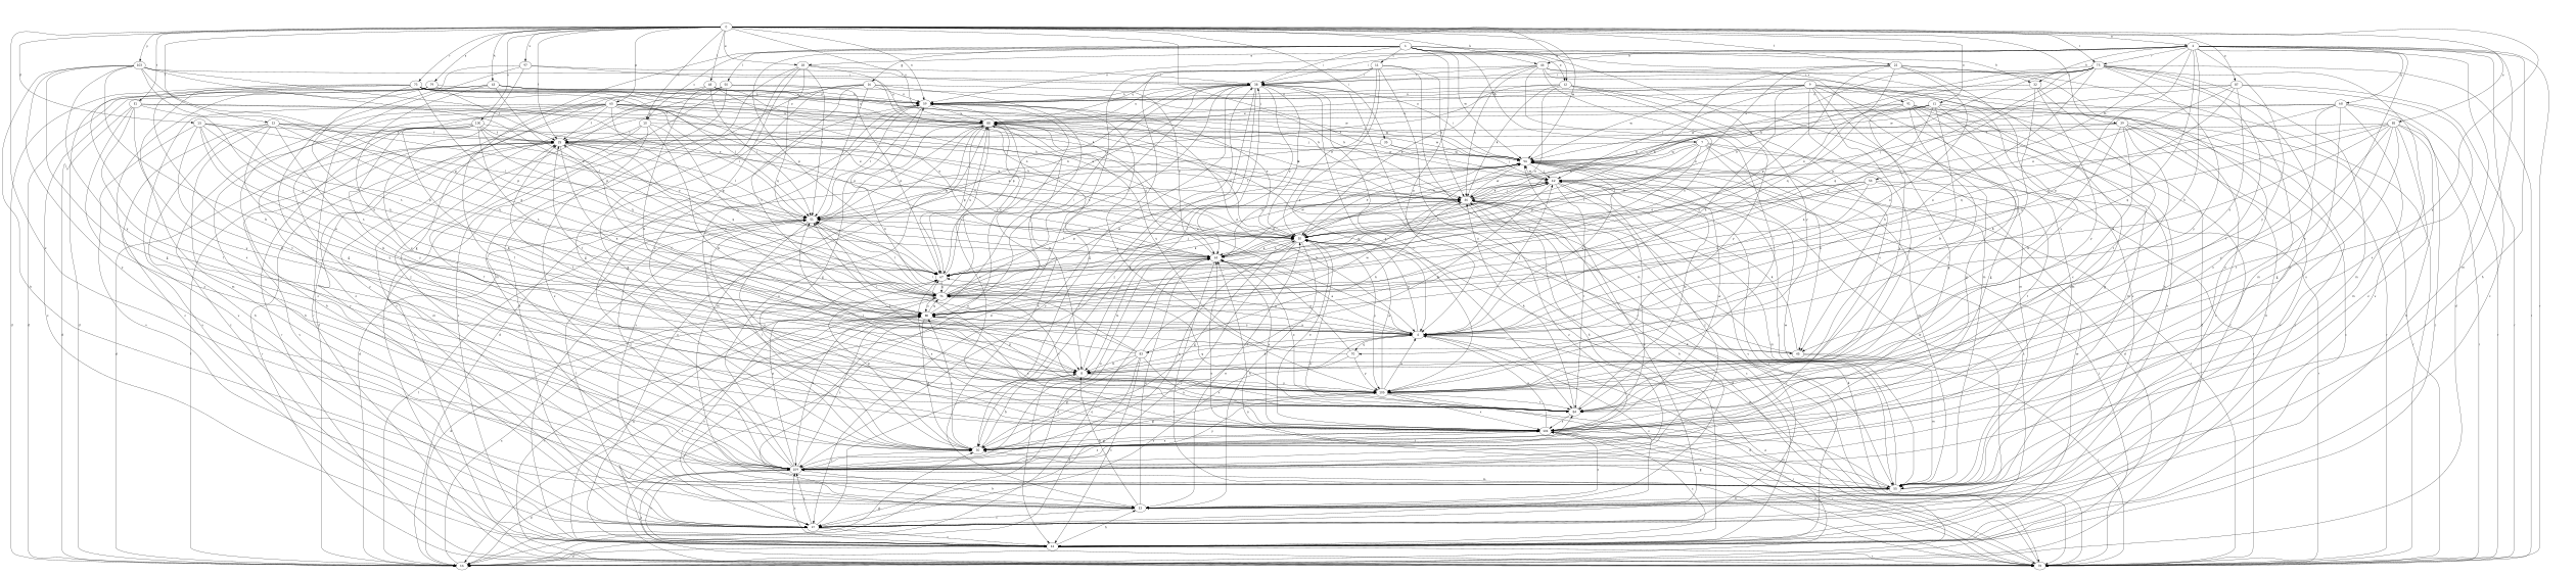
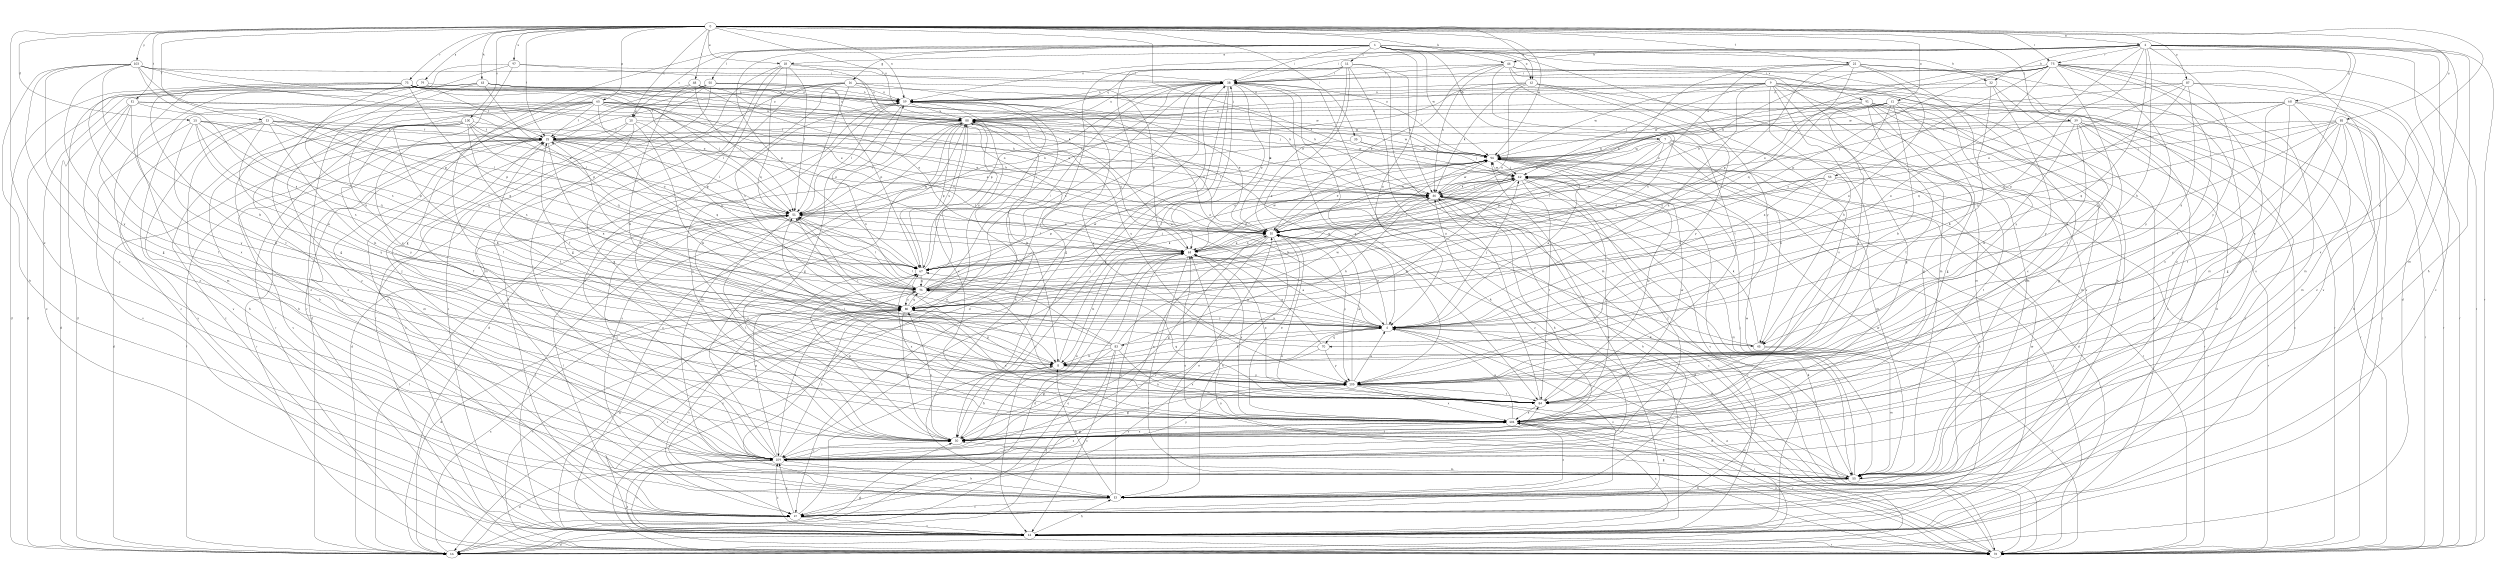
  strict digraph {
    fontname="IBM Plex Sans"
    node [fontname="IBM Plex Sans"]
    edge [fontname="IBM Plex Sans"]
    0
    2
    10
    15
    18
    22
    23
    25
    35
    39
    42
    43
    44
    48
    59
    61
    62
    65
    73
    75
    79
    81
    85
    87
    88
    96
    97
    100
    103
    105
    109
    4
    32
    38
    12
    16
    33
    45
    53
    55
    68
    70
    76
    101
    9
    30
    84
    8
    71
    67
    51
    80
    92
    63
    20
    46
    1
    7
    11
    26
    50
    91
    83
    0 -> 2 [label=a]
    0 -> 10 [label=c]
    0 -> 15 [label=d]
    0 -> 18 [label=e]
    0 -> 22 [label=f]
    0 -> 23 [label=f]
    0 -> 25 [label=f]
    0 -> 35 [label=i]
    0 -> 39 [label=j]
    0 -> 42 [label=j]
    0 -> 43 [label=k]
    0 -> 44 [label=k]
    0 -> 48 [label=l]
    0 -> 59 [label=n]
    0 -> 61 [label=o]
    0 -> 62 [label=o]
    0 -> 65 [label=p]
    0 -> 73 [label=r]
    0 -> 75 [label=r]
    0 -> 79 [label=s]
    0 -> 81 [label=t]
    0 -> 85 [label=u]
    0 -> 87 [label=u]
    0 -> 88 [label=u]
    0 -> 96 [label=w]
    0 -> 97 [label=x]
    0 -> 100 [label=x]
    0 -> 103 [label=y]
    0 -> 105 [label=y]
    0 -> 109 [label=z]
    2 -> 18 [label=e]
    2 -> 44 [label=k]
    2 -> 59 [label=n]
    2 -> 75 [label=r]
    2 -> 105 [label=y]
    2 -> 4 [label=a]
    2 -> 32 [label=h]
    2 -> 38 [label=i]
    2 -> 12 [label=c]
    2 -> 16 [label=d]
    2 -> 33 [label=h]
    2 -> 45 [label=k]
    2 -> 53 [label=m]
    2 -> 55 [label=m]
    2 -> 68 [label=q]
    2 -> 70 [label=q]
    2 -> 76 [label=r]
    2 -> 101 [label=x]
    10 -> 25 [label=f]
    10 -> 96 [label=w]
    10 -> 109 [label=z]
    10 -> 12 [label=c]
    10 -> 8 [label=b]
    10 -> 71 [label=q]
    15 -> 25 [label=f]
    15 -> 4 [label=a]
    15 -> 8 [label=b]
    15 -> 71 [label=q]
    15 -> 67 [label=p]
    15 -> 51 [label=l]
    15 -> 80 [label=s]
    15 -> 92 [label=v]
    18 -> 38 [label=i]
    18 -> 55 [label=m]
    18 -> 101 [label=x]
    18 -> 30 [label=g]
    18 -> 71 [label=q]
    18 -> 51 [label=l]
    18 -> 63 [label=o]
    22 -> 105 [label=y]
    22 -> 109 [label=z]
    22 -> 4 [label=a]
    22 -> 38 [label=i]
    22 -> 55 [label=m]
    22 -> 71 [label=q]
    22 -> 67 [label=p]
    22 -> 63 [label=o]
    22 -> 20 [label=e]
    23 -> 25 [label=f]
    23 -> 105 [label=y]
    23 -> 109 [label=z]
    23 -> 33 [label=h]
    23 -> 8 [label=b]
    23 -> 71 [label=q]
    23 -> 51 [label=l]
    23 -> 92 [label=v]
    23 -> 46 [label=k]
    25 -> 96 [label=w]
    25 -> 4 [label=a]
    25 -> 16 [label=d]
    25 -> 55 [label=m]
    25 -> 76 [label=r]
    25 -> 71 [label=q]
    25 -> 51 [label=l]
    25 -> 80 [label=s]
    25 -> 92 [label=v]
    25 -> 20 [label=e]
    25 -> 46 [label=k]
    35 -> 42 [label=j]
    35 -> 96 [label=w]
    35 -> 16 [label=d]
    39 -> 25 [label=f]
    39 -> 42 [label=j]
    39 -> 12 [label=c]
    39 -> 33 [label=h]
    39 -> 76 [label=r]
    39 -> 101 [label=x]
    39 -> 30 [label=g]
    39 -> 8 [label=b]
    39 -> 92 [label=v]
    42 -> 96 [label=w]
    42 -> 109 [label=z]
    42 -> 101 [label=x]
    42 -> 84 [label=t]
    42 -> 8 [label=b]
    42 -> 71 [label=q]
    42 -> 67 [label=p]
    42 -> 92 [label=v]
    42 -> 46 [label=k]
    43 -> 59 [label=n]
    43 -> 88 [label=u]
    43 -> 4 [label=a]
    43 -> 12 [label=c]
    43 -> 16 [label=d]
    43 -> 67 [label=p]
    43 -> 46 [label=k]
    44 -> 88 [label=u]
    44 -> 38 [label=i]
    44 -> 33 [label=h]
    44 -> 55 [label=m]
    44 -> 84 [label=t]
    44 -> 80 [label=s]
    44 -> 92 [label=v]
    44 -> 20 [label=e]
    44 -> 46 [label=k]
    48 -> 59 [label=n]
    48 -> 8 [label=b]
    48 -> 51 [label=l]
    48 -> 92 [label=v]
    48 -> 63 [label=o]
    48 -> 20 [label=e]
    59 -> 88 [label=u]
    59 -> 105 [label=y]
    59 -> 4 [label=a]
    59 -> 16 [label=d]
    59 -> 33 [label=h]
    59 -> 30 [label=g]
    59 -> 51 [label=l]
    59 -> 20 [label=e]
    61 -> 88 [label=u]
    61 -> 96 [label=w]
    61 -> 109 [label=z]
    61 -> 4 [label=a]
    61 -> 12 [label=c]
    61 -> 30 [label=g]
    61 -> 8 [label=b]
    61 -> 80 [label=s]
    61 -> 46 [label=k]
    62 -> 59 [label=n]
    62 -> 105 [label=y]
    62 -> 55 [label=m]
    62 -> 101 [label=x]
    62 -> 51 [label=l]
    62 -> 63 [label=o]
    62 -> 46 [label=k]
    65 -> 25 [label=f]
    65 -> 42 [label=j]
    65 -> 88 [label=u]
    65 -> 96 [label=w]
    65 -> 109 [label=z]
    65 -> 12 [label=c]
    65 -> 33 [label=h]
    65 -> 76 [label=r]
    65 -> 84 [label=t]
    65 -> 67 [label=p]
    65 -> 51 [label=l]
    65 -> 92 [label=v]
    65 -> 63 [label=o]
    65 -> 20 [label=e]
    73 -> 59 [label=n]
    73 -> 88 [label=u]
    73 -> 96 [label=w]
    73 -> 16 [label=d]
    73 -> 101 [label=x]
    73 -> 84 [label=t]
    73 -> 67 [label=p]
    73 -> 51 [label=l]
    73 -> 80 [label=s]
    73 -> 20 [label=e]
    73 -> 46 [label=k]
    75 -> 105 [label=y]
    75 -> 109 [label=z]
    75 -> 4 [label=a]
    75 -> 38 [label=i]
    75 -> 55 [label=m]
    75 -> 76 [label=r]
    75 -> 84 [label=t]
-   75 -> 71 [label=q]
+   75 -> 45 [label=q]
    75 -> 67 [label=p]
    75 -> 80 [label=s]
    75 -> 92 [label=v]
    75 -> 63 [label=o]
    75 -> 20 [label=e]
    75 -> 46 [label=k]
    79 -> 25 [label=f]
    79 -> 59 [label=n]
    79 -> 12 [label=c]
    79 -> 16 [label=d]
    79 -> 55 [label=m]
    81 -> 88 [label=u]
    81 -> 105 [label=y]
    81 -> 109 [label=z]
    81 -> 16 [label=d]
    81 -> 84 [label=t]
    81 -> 71 [label=q]
    81 -> 46 [label=k]
    85 -> 25 [label=f]
    85 -> 42 [label=j]
    85 -> 105 [label=y]
    85 -> 109 [label=z]
    85 -> 4 [label=a]
    85 -> 33 [label=h]
    85 -> 76 [label=r]
    85 -> 101 [label=x]
    85 -> 84 [label=t]
    85 -> 71 [label=q]
    87 -> 59 [label=n]
    87 -> 96 [label=w]
    87 -> 4 [label=a]
    87 -> 76 [label=r]
    87 -> 101 [label=x]
    87 -> 71 [label=q]
    87 -> 20 [label=e]
    88 -> 25 [label=f]
    88 -> 55 [label=m]
    88 -> 101 [label=x]
    88 -> 8 [label=b]
    88 -> 67 [label=p]
    88 -> 51 [label=l]
    88 -> 92 [label=v]
    88 -> 46 [label=k]
    96 -> 42 [label=j]
    96 -> 4 [label=a]
    96 -> 38 [label=i]
    96 -> 12 [label=c]
    96 -> 76 [label=r]
    96 -> 63 [label=o]
    96 -> 20 [label=e]
    97 -> 88 [label=u]
    97 -> 38 [label=i]
    97 -> 76 [label=r]
    97 -> 101 [label=x]
    97 -> 30 [label=g]
    100 -> 25 [label=f]
    100 -> 105 [label=y]
    100 -> 109 [label=z]
    100 -> 33 [label=h]
    100 -> 8 [label=b]
    100 -> 71 [label=q]
    100 -> 80 [label=s]
    100 -> 63 [label=o]
    100 -> 20 [label=e]
    103 -> 105 [label=y]
    103 -> 109 [label=z]
    103 -> 38 [label=i]
    103 -> 33 [label=h]
    103 -> 30 [label=g]
    103 -> 8 [label=b]
    103 -> 67 [label=p]
    103 -> 80 [label=s]
    103 -> 63 [label=o]
    103 -> 20 [label=e]
    105 -> 25 [label=f]
    105 -> 4 [label=a]
    105 -> 76 [label=r]
    105 -> 101 [label=x]
    105 -> 30 [label=g]
    105 -> 84 [label=t]
    105 -> 51 [label=l]
    105 -> 20 [label=e]
    109 -> 59 [label=n]
    109 -> 88 [label=u]
    109 -> 105 [label=y]
    109 -> 12 [label=c]
    109 -> 16 [label=d]
    109 -> 33 [label=h]
    109 -> 55 [label=m]
    109 -> 84 [label=t]
    109 -> 67 [label=p]
    109 -> 80 [label=s]
    109 -> 63 [label=o]
    109 -> 20 [label=e]
    109 -> 46 [label=k]
    4 -> 42 [label=j]
    4 -> 88 [label=u]
    4 -> 16 [label=d]
    4 -> 45 [label=k]
    4 -> 70 [label=q]
    4 -> 8 [label=b]
    4 -> 67 [label=p]
    4 -> 51 [label=l]
    4 -> 80 [label=s]
    4 -> 92 [label=v]
    4 -> 20 [label=e]
    4 -> 83 [label=t]
    32 -> 59 [label=n]
    32 -> 105 [label=y]
    32 -> 84 [label=t]
    32 -> 8 [label=b]
    38 -> 59 [label=n]
    38 -> 88 [label=u]
    38 -> 105 [label=y]
    38 -> 109 [label=z]
    38 -> 12 [label=c]
    38 -> 30 [label=g]
    38 -> 84 [label=t]
    38 -> 67 [label=p]
    38 -> 80 [label=s]
    38 -> 92 [label=v]
    38 -> 63 [label=o]
    38 -> 20 [label=e]
    12 -> 42 [label=j]
    12 -> 88 [label=u]
    12 -> 96 [label=w]
    12 -> 109 [label=z]
    12 -> 16 [label=d]
    12 -> 33 [label=h]
    12 -> 76 [label=r]
    12 -> 71 [label=q]
    12 -> 51 [label=l]
    16 -> 25 [label=f]
    16 -> 30 [label=g]
    16 -> 51 [label=l]
    16 -> 80 [label=s]
    16 -> 63 [label=o]
    33 -> 59 [label=n]
    33 -> 96 [label=w]
    33 -> 101 [label=x]
    33 -> 8 [label=b]
    33 -> 80 [label=s]
    33 -> 92 [label=v]
    33 -> 63 [label=o]
    33 -> 20 [label=e]
    45 -> 25 [label=f]
    45 -> 88 [label=u]
    45 -> 55 [label=m]
    45 -> 76 [label=r]
    45 -> 46 [label=k]
    53 -> 76 [label=r]
    53 -> 84 [label=t]
    53 -> 51 [label=l]
    53 -> 80 [label=s]
    53 -> 20 [label=e]
    53 -> 46 [label=k]
    55 -> 42 [label=j]
    55 -> 96 [label=w]
    55 -> 33 [label=h]
    55 -> 30 [label=g]
    55 -> 63 [label=o]
    55 -> 20 [label=e]
    68 -> 88 [label=u]
    68 -> 96 [label=w]
    68 -> 12 [label=c]
    68 -> 55 [label=m]
    68 -> 76 [label=r]
    68 -> 101 [label=x]
    68 -> 30 [label=g]
    68 -> 71 [label=q]
    70 -> 88 [label=u]
    70 -> 105 [label=y]
    70 -> 92 [label=v]
    70 -> 63 [label=o]
    76 -> 42 [label=j]
    76 -> 109 [label=z]
    76 -> 4 [label=a]
    76 -> 101 [label=x]
    76 -> 63 [label=o]
    76 -> 20 [label=e]
    76 -> 46 [label=k]
    101 -> 96 [label=w]
    101 -> 109 [label=z]
    101 -> 4 [label=a]
    101 -> 12 [label=c]
    101 -> 55 [label=m]
    101 -> 76 [label=r]
    101 -> 30 [label=g]
    101 -> 80 [label=s]
    101 -> 20 [label=e]
    9 -> 42 [label=j]
    9 -> 59 [label=n]
    9 -> 88 [label=u]
    9 -> 96 [label=w]
    9 -> 4 [label=a]
    9 -> 12 [label=c]
    9 -> 16 [label=d]
    9 -> 45 [label=k]
    9 -> 55 [label=m]
    9 -> 76 [label=r]
    9 -> 30 [label=g]
    9 -> 84 [label=t]
    30 -> 59 [label=n]
    30 -> 109 [label=z]
    30 -> 4 [label=a]
    30 -> 101 [label=x]
    30 -> 8 [label=b]
    30 -> 67 [label=p]
    30 -> 51 [label=l]
    30 -> 80 [label=s]
    84 -> 25 [label=f]
    84 -> 96 [label=w]
    84 -> 101 [label=x]
    84 -> 71 [label=q]
    84 -> 67 [label=p]
    84 -> 51 [label=l]
    84 -> 63 [label=o]
    84 -> 46 [label=k]
    8 -> 105 [label=y]
    8 -> 38 [label=i]
    8 -> 12 [label=c]
    71 -> 42 [label=j]
    71 -> 88 [label=u]
    71 -> 96 [label=w]
    71 -> 109 [label=z]
    71 -> 38 [label=i]
    71 -> 16 [label=d]
    71 -> 84 [label=t]
    71 -> 51 [label=l]
    71 -> 80 [label=s]
    71 -> 46 [label=k]
    67 -> 88 [label=u]
    67 -> 38 [label=i]
    67 -> 101 [label=x]
    67 -> 71 [label=q]
    51 -> 96 [label=w]
    51 -> 109 [label=z]
    51 -> 101 [label=x]
    51 -> 20 [label=e]
    80 -> 4 [label=a]
    80 -> 38 [label=i]
    80 -> 12 [label=c]
    80 -> 76 [label=r]
    80 -> 30 [label=g]
    80 -> 71 [label=q]
    80 -> 92 [label=v]
    80 -> 46 [label=k]
    92 -> 96 [label=w]
    92 -> 109 [label=z]
    92 -> 38 [label=i]
    92 -> 12 [label=c]
    92 -> 51 [label=l]
    63 -> 42 [label=j]
    63 -> 88 [label=u]
    63 -> 96 [label=w]
    63 -> 4 [label=a]
    63 -> 16 [label=d]
    63 -> 76 [label=r]
    63 -> 101 [label=x]
    63 -> 8 [label=b]
    63 -> 67 [label=i]
    63 -> 51 [label=l]
    63 -> 20 [label=e]
    20 -> 88 [label=u]
    20 -> 105 [label=y]
    20 -> 33 [label=h]
    20 -> 30 [label=g]
    20 -> 92 [label=v]
    20 -> 63 [label=o]
    46 -> 42 [label=j]
    46 -> 96 [label=w]
    46 -> 109 [label=z]
    46 -> 12 [label=c]
    46 -> 16 [label=d]
    46 -> 33 [label=h]
    46 -> 55 [label=m]
    46 -> 76 [label=r]
    46 -> 67 [label=p]
    46 -> 51 [label=l]
    1 -> 10 [label=c]
    1 -> 62 [label=o]
    1 -> 96 [label=w]
    1 -> 105 [label=y]
    1 -> 4 [label=a]
    1 -> 32 [label=h]
    1 -> 38 [label=i]
    1 -> 30 [label=g]
    1 -> 67 [label=p]
    1 -> 7 [label=b]
    1 -> 11 [label=c]
    1 -> 26 [label=g]
    1 -> 50 [label=l]
    1 -> 91 [label=v]
    7 -> 96 [label=w]
    7 -> 16 [label=d]
    7 -> 45 [label=k]
    7 -> 55 [label=m]
    7 -> 76 [label=r]
    7 -> 67 [label=p]
    7 -> 51 [label=l]
    7 -> 80 [label=s]
    7 -> 20 [label=e]
    11 -> 4 [label=a]
    11 -> 38 [label=i]
    11 -> 16 [label=d]
    11 -> 55 [label=m]
    11 -> 76 [label=r]
    11 -> 30 [label=g]
    11 -> 20 [label=e]
    11 -> 46 [label=k]
    26 -> 25 [label=f]
    26 -> 59 [label=n]
    26 -> 76 [label=r]
    26 -> 30 [label=g]
    26 -> 51 [label=l]
    26 -> 80 [label=s]
    26 -> 92 [label=v]
    26 -> 63 [label=o]
+   50 -> 59 [label=n]
    50 -> 109 [label=z]
    50 -> 12 [label=c]
    50 -> 16 [label=d]
    50 -> 76 [label=r]
    50 -> 67 [label=p]
    50 -> 92 [label=v]
    50 -> 46 [label=k]
    91 -> 88 [label=u]
    91 -> 105 [label=y]
    91 -> 12 [label=c]
    91 -> 33 [label=h]
    91 -> 55 [label=m]
    91 -> 76 [label=r]
    91 -> 30 [label=g]
    91 -> 84 [label=t]
    91 -> 20 [label=e]
    83 -> 25 [label=f]
    83 -> 59 [label=n]
    83 -> 96 [label=w]
    83 -> 12 [label=c]
    83 -> 16 [label=d]
    83 -> 101 [label=x]
    83 -> 30 [label=g]
    83 -> 8 [label=b]
    83 -> 51 [label=l]
    83 -> 46 [label=k]
  }
